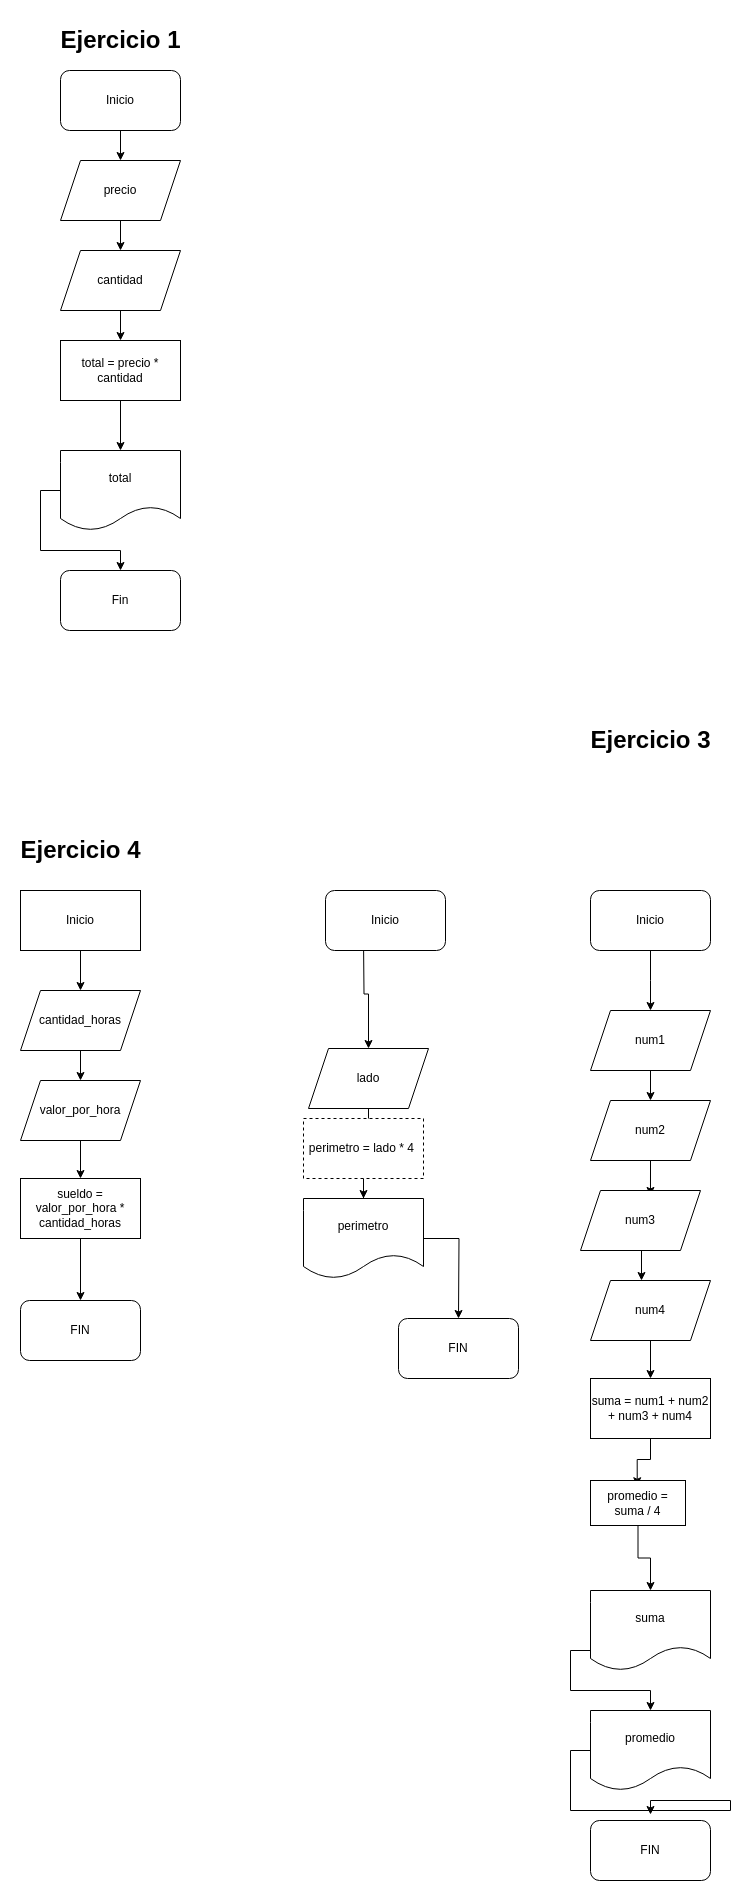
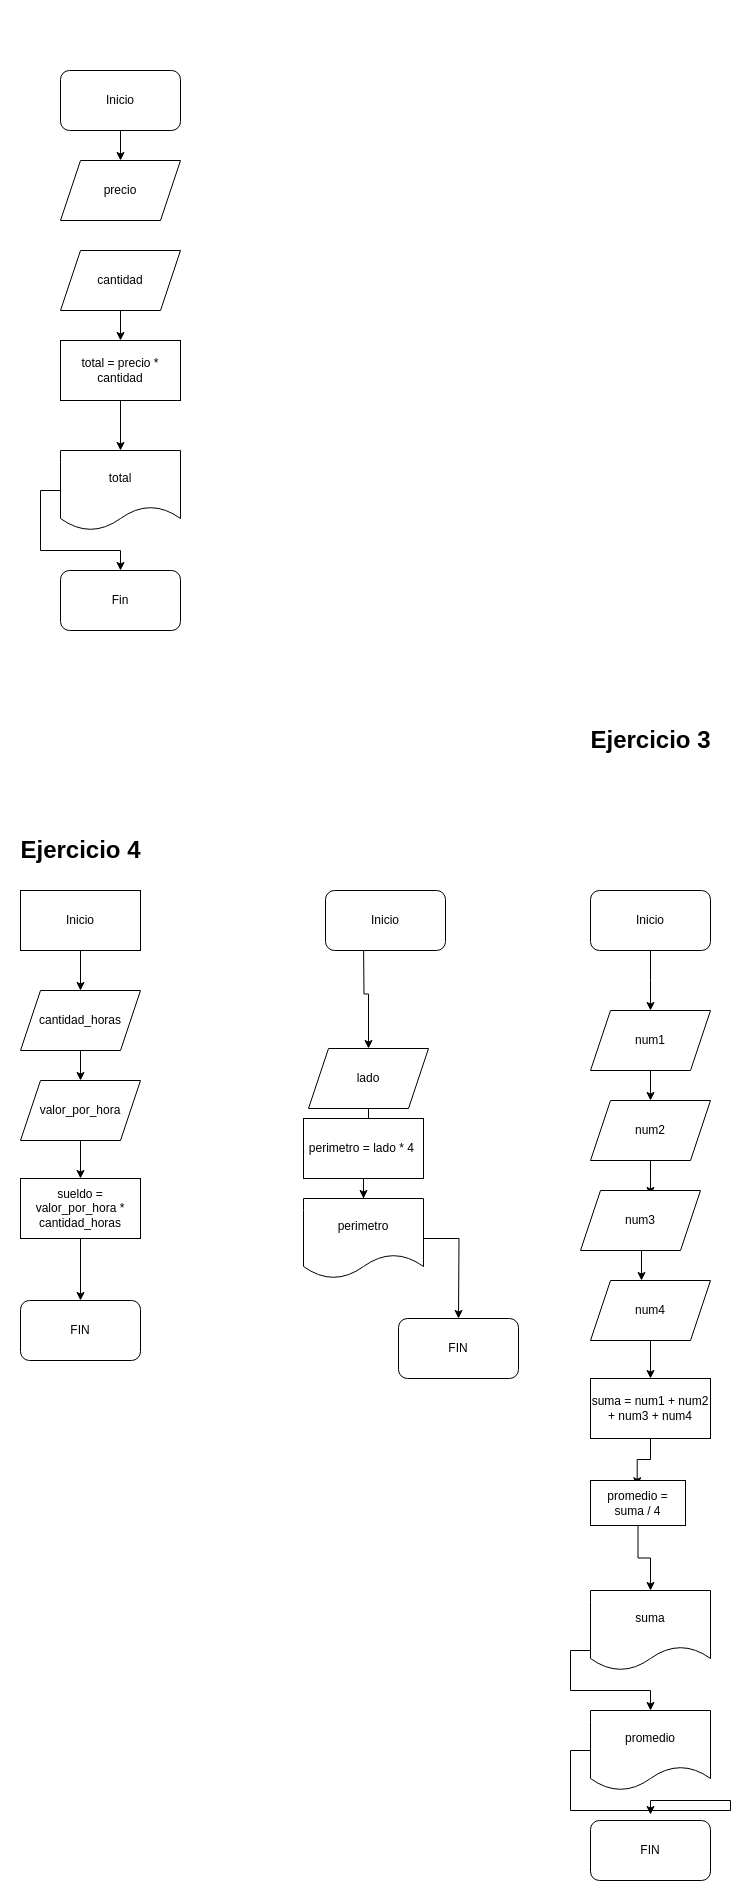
  <mxCell id="0" />
  <mxCell id="1" parent="0" />
  <mxCell id="2" style="edgeStyle=orthogonalEdgeStyle;rounded=0;orthogonalLoop=1;jettySize=auto;html=1;exitX=0.5;exitY=1;exitDx=0;exitDy=0;" edge="1" parent="1" target="6"><mxGeometry relative="1" as="geometry"><mxPoint x="363" y="938" as="sourcePoint" /></mxGeometry></mxCell>
  <mxCell id="3" value="Inicio" style="rounded=1;whiteSpace=wrap;html=1;fontFamily=Helvetica;" vertex="1" parent="1"><mxGeometry x="325" y="890" width="120" height="60" as="geometry" /></mxCell>
  <mxCell id="4" value="FIN" style="rounded=1;whiteSpace=wrap;html=1;" vertex="1" parent="1"><mxGeometry x="398" y="1318" width="120" height="60" as="geometry" /></mxCell>
  <mxCell id="5" style="edgeStyle=orthogonalEdgeStyle;rounded=0;orthogonalLoop=1;jettySize=auto;html=1;exitX=0.5;exitY=1;exitDx=0;exitDy=0;" edge="1" parent="1" source="6" target="8"><mxGeometry relative="1" as="geometry" /></mxCell>
  <mxCell id="6" value="lado" style="shape=parallelogram;perimeter=parallelogramPerimeter;whiteSpace=wrap;html=1;fixedSize=1;" vertex="1" parent="1"><mxGeometry x="308" y="1048" width="120" height="60" as="geometry" /></mxCell>
  <mxCell id="7" style="edgeStyle=orthogonalEdgeStyle;rounded=0;orthogonalLoop=1;jettySize=auto;html=1;exitX=0.5;exitY=1;exitDx=0;exitDy=0;" edge="1" parent="1" source="8" target="10"><mxGeometry relative="1" as="geometry" /></mxCell>
- <mxCell id="8" value="perimetro = lado * 4&amp;nbsp;" style="rounded=0;whiteSpace=wrap;html=1;dashed=1;" vertex="1" parent="1"><mxGeometry x="303" y="1118" width="120" height="60" as="geometry" /></mxCell>
+ <mxCell id="8" value="perimetro = lado * 4&amp;nbsp;" style="rounded=0;whiteSpace=wrap;html=1;" vertex="1" parent="1"><mxGeometry x="303" y="1118" width="120" height="60" as="geometry" /></mxCell>
  <mxCell id="9" style="edgeStyle=orthogonalEdgeStyle;rounded=0;orthogonalLoop=1;jettySize=auto;html=1;exitX=1;exitY=0.5;exitDx=0;exitDy=0;" edge="1" parent="1" source="10"><mxGeometry relative="1" as="geometry"><mxPoint x="458" y="1318" as="targetPoint" /></mxGeometry></mxCell>
  <mxCell id="10" value="perimetro" style="shape=document;whiteSpace=wrap;html=1;boundedLbl=1;" vertex="1" parent="1"><mxGeometry x="303" y="1198" width="120" height="80" as="geometry" /></mxCell>
  <mxCell id="11" style="edgeStyle=orthogonalEdgeStyle;rounded=0;orthogonalLoop=1;jettySize=auto;html=1;exitX=0.5;exitY=1;exitDx=0;exitDy=0;" edge="1" parent="1" source="12"><mxGeometry relative="1" as="geometry"><mxPoint x="650" y="1010" as="targetPoint" /></mxGeometry></mxCell>
  <mxCell id="12" value="Inicio" style="rounded=1;whiteSpace=wrap;html=1;" vertex="1" parent="1"><mxGeometry x="590" y="890" width="120" height="60" as="geometry" /></mxCell>
  <mxCell id="13" style="edgeStyle=orthogonalEdgeStyle;rounded=0;orthogonalLoop=1;jettySize=auto;html=1;exitX=0.5;exitY=1;exitDx=0;exitDy=0;entryX=0.5;entryY=0;entryDx=0;entryDy=0;" edge="1" parent="1" source="14" target="16"><mxGeometry relative="1" as="geometry" /></mxCell>
  <mxCell id="14" value="num1" style="shape=parallelogram;perimeter=parallelogramPerimeter;whiteSpace=wrap;html=1;fixedSize=1;" vertex="1" parent="1"><mxGeometry x="590" y="1010" width="120" height="60" as="geometry" /></mxCell>
  <mxCell id="15" style="edgeStyle=orthogonalEdgeStyle;rounded=0;orthogonalLoop=1;jettySize=auto;html=1;entryX=0.583;entryY=0.083;entryDx=0;entryDy=0;entryPerimeter=0;" edge="1" parent="1" source="16" target="20"><mxGeometry relative="1" as="geometry" /></mxCell>
  <mxCell id="16" value="num2" style="shape=parallelogram;perimeter=parallelogramPerimeter;whiteSpace=wrap;html=1;fixedSize=1;" vertex="1" parent="1"><mxGeometry x="590" y="1100" width="120" height="60" as="geometry" /></mxCell>
  <mxCell id="17" style="edgeStyle=orthogonalEdgeStyle;rounded=0;orthogonalLoop=1;jettySize=auto;html=1;exitX=0.5;exitY=1;exitDx=0;exitDy=0;" edge="1" parent="1" source="18" target="22"><mxGeometry relative="1" as="geometry" /></mxCell>
  <mxCell id="18" value="num4" style="shape=parallelogram;perimeter=parallelogramPerimeter;whiteSpace=wrap;html=1;fixedSize=1;" vertex="1" parent="1"><mxGeometry x="590" y="1280" width="120" height="60" as="geometry" /></mxCell>
  <mxCell id="19" style="edgeStyle=orthogonalEdgeStyle;rounded=0;orthogonalLoop=1;jettySize=auto;html=1;exitX=0.5;exitY=1;exitDx=0;exitDy=0;entryX=0.425;entryY=0;entryDx=0;entryDy=0;entryPerimeter=0;" edge="1" parent="1" source="20" target="18"><mxGeometry relative="1" as="geometry" /></mxCell>
  <mxCell id="20" value="num3" style="shape=parallelogram;perimeter=parallelogramPerimeter;whiteSpace=wrap;html=1;fixedSize=1;" vertex="1" parent="1"><mxGeometry x="580" y="1190" width="120" height="60" as="geometry" /></mxCell>
  <mxCell id="21" style="edgeStyle=orthogonalEdgeStyle;rounded=0;orthogonalLoop=1;jettySize=auto;html=1;exitX=0.5;exitY=1;exitDx=0;exitDy=0;entryX=0.492;entryY=0.117;entryDx=0;entryDy=0;entryPerimeter=0;" edge="1" parent="1" source="22" target="24"><mxGeometry relative="1" as="geometry" /></mxCell>
  <mxCell id="22" value="suma = num1 + num2 + num3 + num4" style="rounded=0;whiteSpace=wrap;html=1;" vertex="1" parent="1"><mxGeometry x="590" y="1378" width="120" height="60" as="geometry" /></mxCell>
  <mxCell id="23" style="edgeStyle=orthogonalEdgeStyle;rounded=0;orthogonalLoop=1;jettySize=auto;html=1;exitX=0.5;exitY=1;exitDx=0;exitDy=0;entryX=0.5;entryY=0;entryDx=0;entryDy=0;" edge="1" parent="1" source="24" target="26"><mxGeometry relative="1" as="geometry" /></mxCell>
  <mxCell id="24" value="promedio = suma / 4" style="rounded=0;whiteSpace=wrap;html=1;" vertex="1" parent="1"><mxGeometry x="590" y="1480" width="95" height="45" as="geometry" /></mxCell>
  <mxCell id="25" style="edgeStyle=orthogonalEdgeStyle;rounded=0;orthogonalLoop=1;jettySize=auto;html=1;exitX=0;exitY=0.75;exitDx=0;exitDy=0;entryX=0.5;entryY=0;entryDx=0;entryDy=0;" edge="1" parent="1" source="26" target="28"><mxGeometry relative="1" as="geometry" /></mxCell>
  <mxCell id="26" value="suma" style="shape=document;whiteSpace=wrap;html=1;boundedLbl=1;" vertex="1" parent="1"><mxGeometry x="590" y="1590" width="120" height="80" as="geometry" /></mxCell>
  <mxCell id="27" style="edgeStyle=orthogonalEdgeStyle;rounded=0;orthogonalLoop=1;jettySize=auto;html=1;exitX=0;exitY=0.5;exitDx=0;exitDy=0;entryX=0.5;entryY=-0.1;entryDx=0;entryDy=0;entryPerimeter=0;" edge="1" parent="1" source="28" target="37"><mxGeometry relative="1" as="geometry" /></mxCell>
  <mxCell id="28" value="promedio" style="shape=document;whiteSpace=wrap;html=1;boundedLbl=1;" vertex="1" parent="1"><mxGeometry x="590" y="1710" width="120" height="80" as="geometry" /></mxCell>
  <mxCell id="29" style="edgeStyle=orthogonalEdgeStyle;rounded=0;orthogonalLoop=1;jettySize=auto;html=1;exitX=0.5;exitY=1;exitDx=0;exitDy=0;entryX=0.5;entryY=0;entryDx=0;entryDy=0;" edge="1" parent="1" source="30" target="34"><mxGeometry relative="1" as="geometry" /></mxCell>
  <mxCell id="30" value="Inicio" style="rounded=0;whiteSpace=wrap;html=1;" vertex="1" parent="1"><mxGeometry x="20" y="890" width="120" height="60" as="geometry" /></mxCell>
  <mxCell id="31" style="edgeStyle=orthogonalEdgeStyle;rounded=0;orthogonalLoop=1;jettySize=auto;html=1;exitX=0.5;exitY=1;exitDx=0;exitDy=0;entryX=0.5;entryY=0;entryDx=0;entryDy=0;" edge="1" parent="1" source="32" target="36"><mxGeometry relative="1" as="geometry" /></mxCell>
  <mxCell id="32" value="valor_por_hora" style="shape=parallelogram;perimeter=parallelogramPerimeter;whiteSpace=wrap;html=1;fixedSize=1;" vertex="1" parent="1"><mxGeometry x="20" y="1080" width="120" height="60" as="geometry" /></mxCell>
  <mxCell id="33" style="edgeStyle=orthogonalEdgeStyle;rounded=0;orthogonalLoop=1;jettySize=auto;html=1;exitX=0.5;exitY=1;exitDx=0;exitDy=0;entryX=0.5;entryY=0;entryDx=0;entryDy=0;" edge="1" parent="1" source="34" target="32"><mxGeometry relative="1" as="geometry" /></mxCell>
  <mxCell id="34" value="cantidad_horas" style="shape=parallelogram;perimeter=parallelogramPerimeter;whiteSpace=wrap;html=1;fixedSize=1;" vertex="1" parent="1"><mxGeometry x="20" y="990" width="120" height="60" as="geometry" /></mxCell>
  <mxCell id="35" style="edgeStyle=orthogonalEdgeStyle;rounded=0;orthogonalLoop=1;jettySize=auto;html=1;exitX=0.5;exitY=1;exitDx=0;exitDy=0;entryX=0.5;entryY=0;entryDx=0;entryDy=0;" edge="1" parent="1" source="36" target="38"><mxGeometry relative="1" as="geometry" /></mxCell>
  <mxCell id="36" value="sueldo = valor_por_hora * cantidad_horas" style="rounded=0;whiteSpace=wrap;html=1;" vertex="1" parent="1"><mxGeometry x="20" y="1178" width="120" height="60" as="geometry" /></mxCell>
  <mxCell id="37" value="FIN" style="rounded=1;whiteSpace=wrap;html=1;" vertex="1" parent="1"><mxGeometry x="590" y="1820" width="120" height="60" as="geometry" /></mxCell>
  <mxCell id="38" value="FIN" style="rounded=1;whiteSpace=wrap;html=1;" vertex="1" parent="1"><mxGeometry x="20" y="1300" width="120" height="60" as="geometry" /></mxCell>
  <mxCell id="39" value="Ejercicio 3" style="text;strokeColor=none;fillColor=none;html=1;fontSize=24;fontStyle=1;verticalAlign=middle;align=center;" vertex="1" parent="1"><mxGeometry x="600" y="720" width="100" height="40" as="geometry" /></mxCell>
  <mxCell id="40" value="Ejercicio 4" style="text;strokeColor=none;fillColor=none;html=1;fontSize=24;fontStyle=1;verticalAlign=middle;align=center;" vertex="1" parent="1"><mxGeometry x="30" y="830" width="100" height="40" as="geometry" /></mxCell>
  <mxCell id="41" style="edgeStyle=orthogonalEdgeStyle;rounded=0;orthogonalLoop=1;jettySize=auto;html=1;exitX=0.5;exitY=1;exitDx=0;exitDy=0;" edge="1" parent="1" source="42" target="46"><mxGeometry relative="1" as="geometry" /></mxCell>
  <mxCell id="42" value="Inicio" style="rounded=1;whiteSpace=wrap;html=1;" vertex="1" parent="1"><mxGeometry x="60" y="70" width="120" height="60" as="geometry" /></mxCell>
  <mxCell id="43" style="edgeStyle=orthogonalEdgeStyle;rounded=0;orthogonalLoop=1;jettySize=auto;html=1;exitX=0.5;exitY=1;exitDx=0;exitDy=0;entryX=0.5;entryY=0;entryDx=0;entryDy=0;" edge="1" parent="1" source="44" target="48"><mxGeometry relative="1" as="geometry" /></mxCell>
  <mxCell id="44" value="cantidad" style="shape=parallelogram;perimeter=parallelogramPerimeter;whiteSpace=wrap;html=1;fixedSize=1;" vertex="1" parent="1"><mxGeometry x="60" y="250" width="120" height="60" as="geometry" /></mxCell>
- <mxCell id="45" style="edgeStyle=orthogonalEdgeStyle;rounded=0;orthogonalLoop=1;jettySize=auto;html=1;exitX=0.5;exitY=1;exitDx=0;exitDy=0;entryX=0.5;entryY=0;entryDx=0;entryDy=0;" edge="1" parent="1" source="46" target="44"><mxGeometry relative="1" as="geometry" /></mxCell>
  <mxCell id="46" value="precio" style="shape=parallelogram;perimeter=parallelogramPerimeter;whiteSpace=wrap;html=1;fixedSize=1;" vertex="1" parent="1"><mxGeometry x="60" y="160" width="120" height="60" as="geometry" /></mxCell>
  <mxCell id="47" style="edgeStyle=orthogonalEdgeStyle;rounded=0;orthogonalLoop=1;jettySize=auto;html=1;exitX=0.5;exitY=1;exitDx=0;exitDy=0;entryX=0.5;entryY=0;entryDx=0;entryDy=0;" edge="1" parent="1" source="48" target="50"><mxGeometry relative="1" as="geometry" /></mxCell>
  <mxCell id="48" value="total = precio * cantidad" style="rounded=0;whiteSpace=wrap;html=1;" vertex="1" parent="1"><mxGeometry x="60" y="340" width="120" height="60" as="geometry" /></mxCell>
  <mxCell id="49" style="edgeStyle=orthogonalEdgeStyle;rounded=0;orthogonalLoop=1;jettySize=auto;html=1;exitX=0;exitY=0.5;exitDx=0;exitDy=0;entryX=0.5;entryY=0;entryDx=0;entryDy=0;" edge="1" parent="1" source="50" target="51"><mxGeometry relative="1" as="geometry" /></mxCell>
  <mxCell id="50" value="total" style="shape=document;whiteSpace=wrap;html=1;boundedLbl=1;" vertex="1" parent="1"><mxGeometry x="60" y="450" width="120" height="80" as="geometry" /></mxCell>
  <mxCell id="51" value="Fin" style="rounded=1;whiteSpace=wrap;html=1;" vertex="1" parent="1"><mxGeometry x="60" y="570" width="120" height="60" as="geometry" /></mxCell>
- <mxCell id="52" value="Ejercicio 1" style="text;strokeColor=none;fillColor=none;html=1;fontSize=24;fontStyle=1;verticalAlign=middle;align=center;" vertex="1" parent="1"><mxGeometry x="70" y="20" width="100" height="40" as="geometry" /></mxCell>
